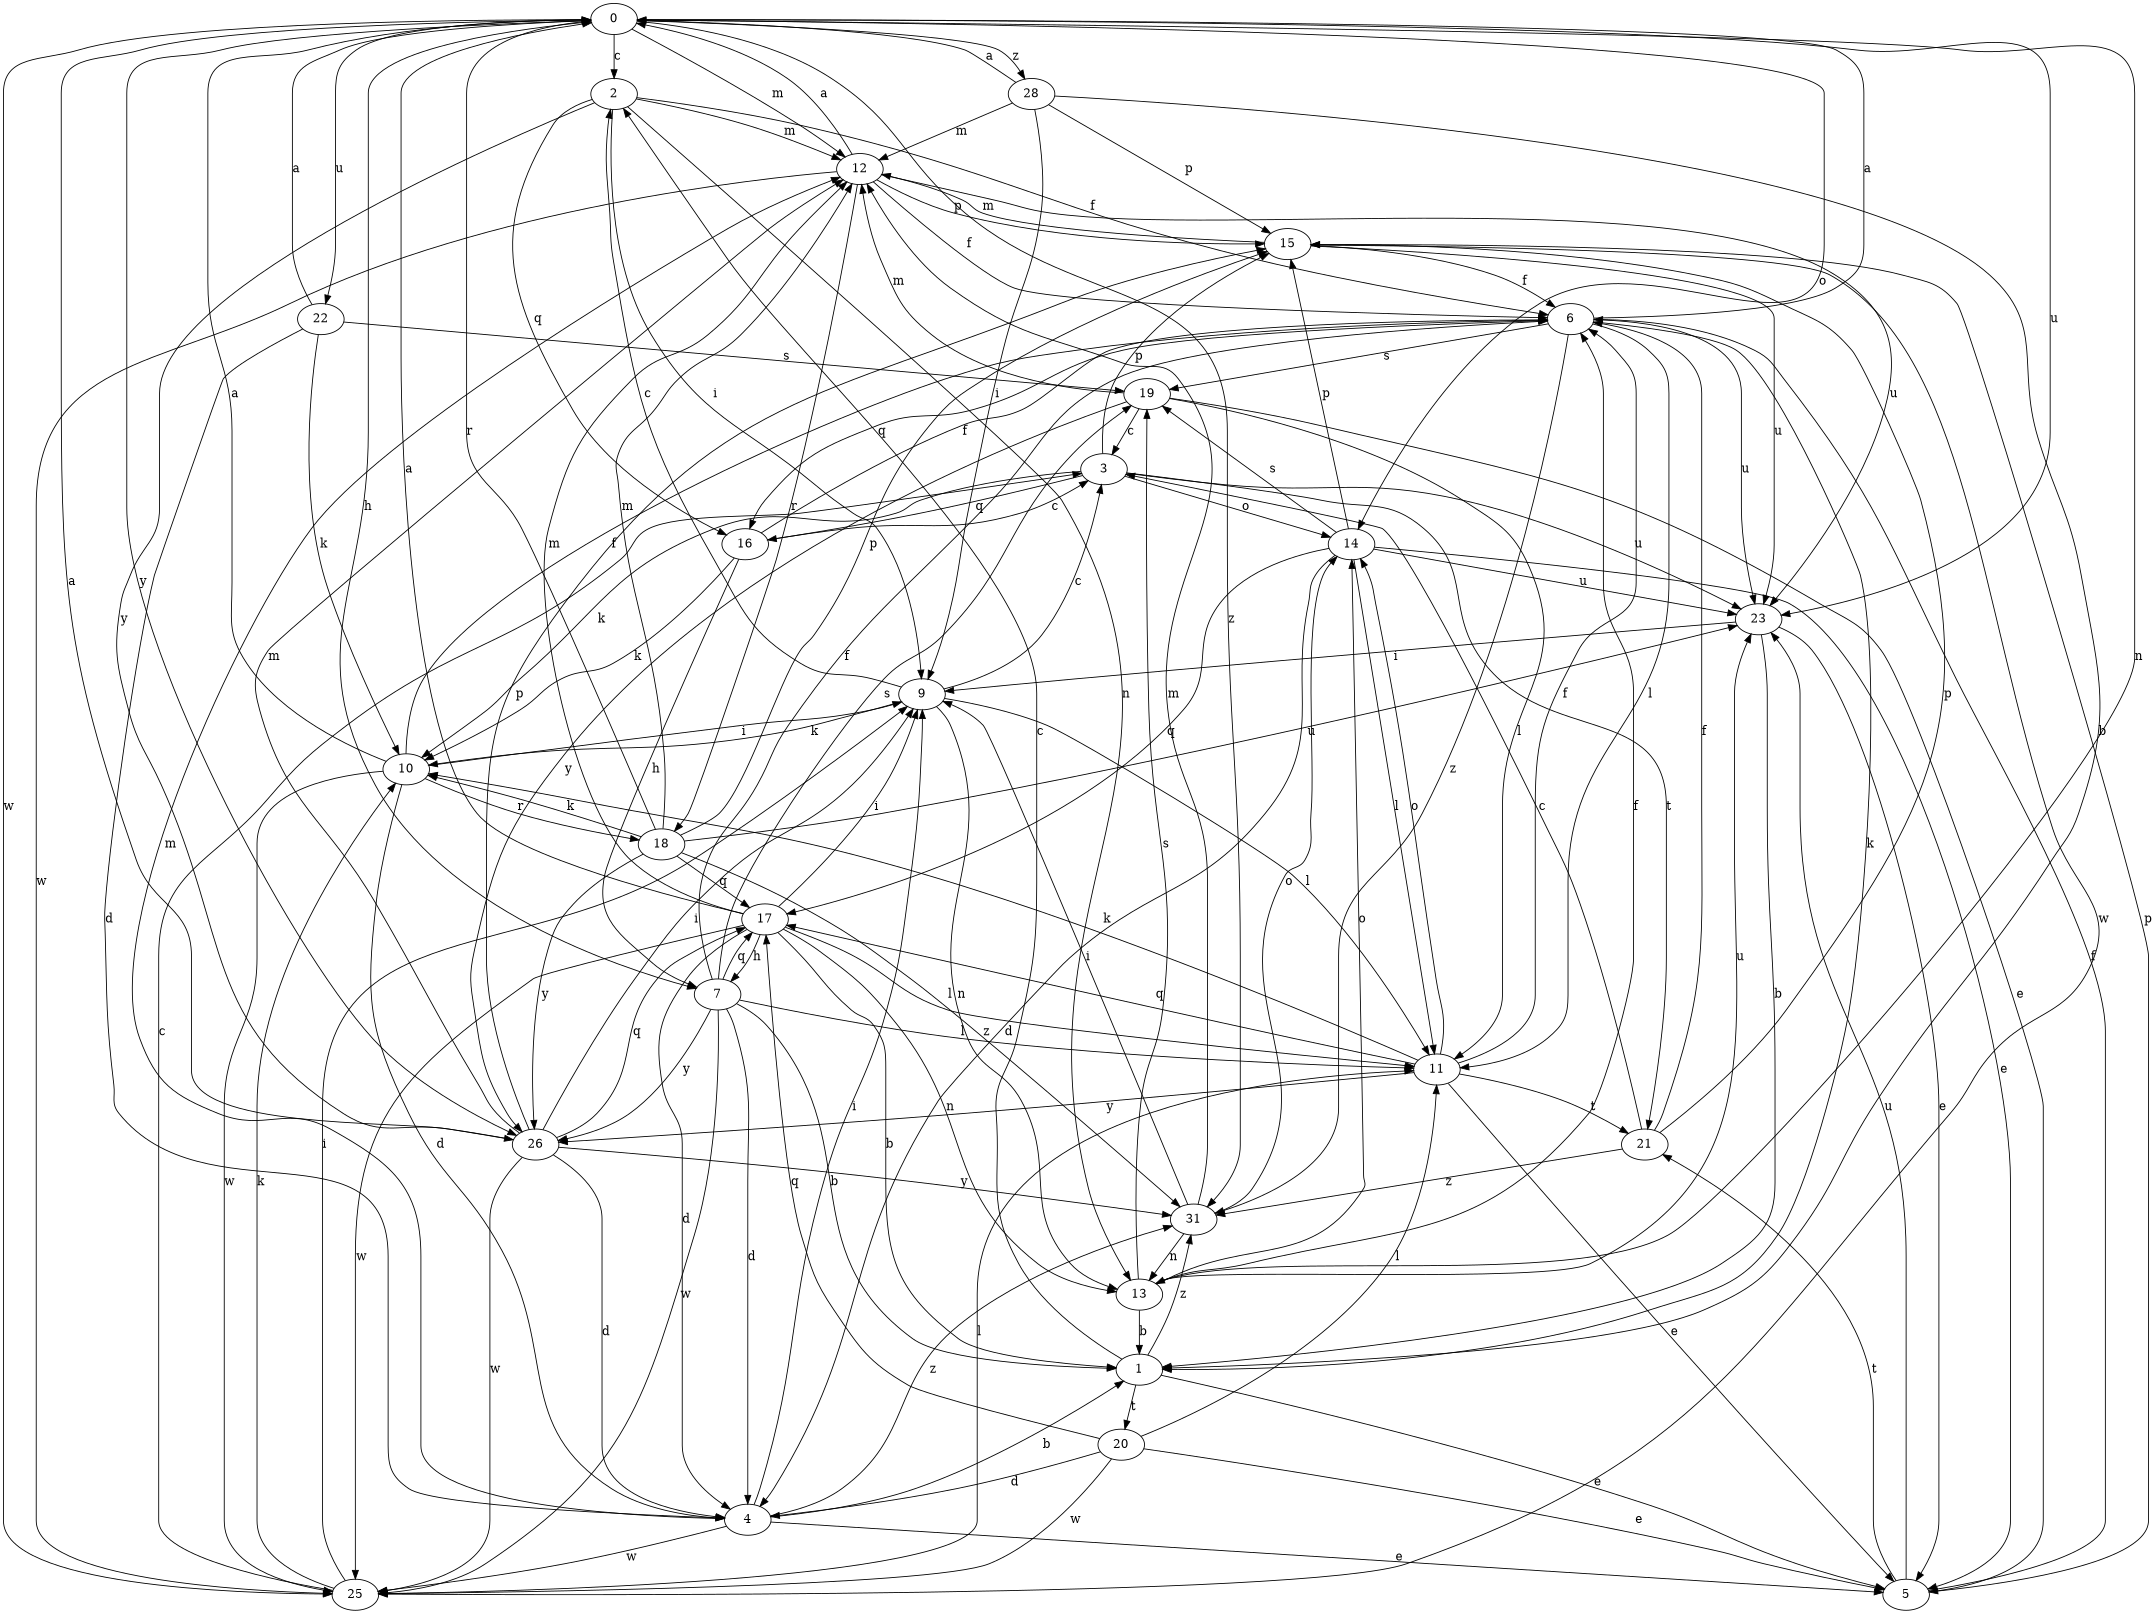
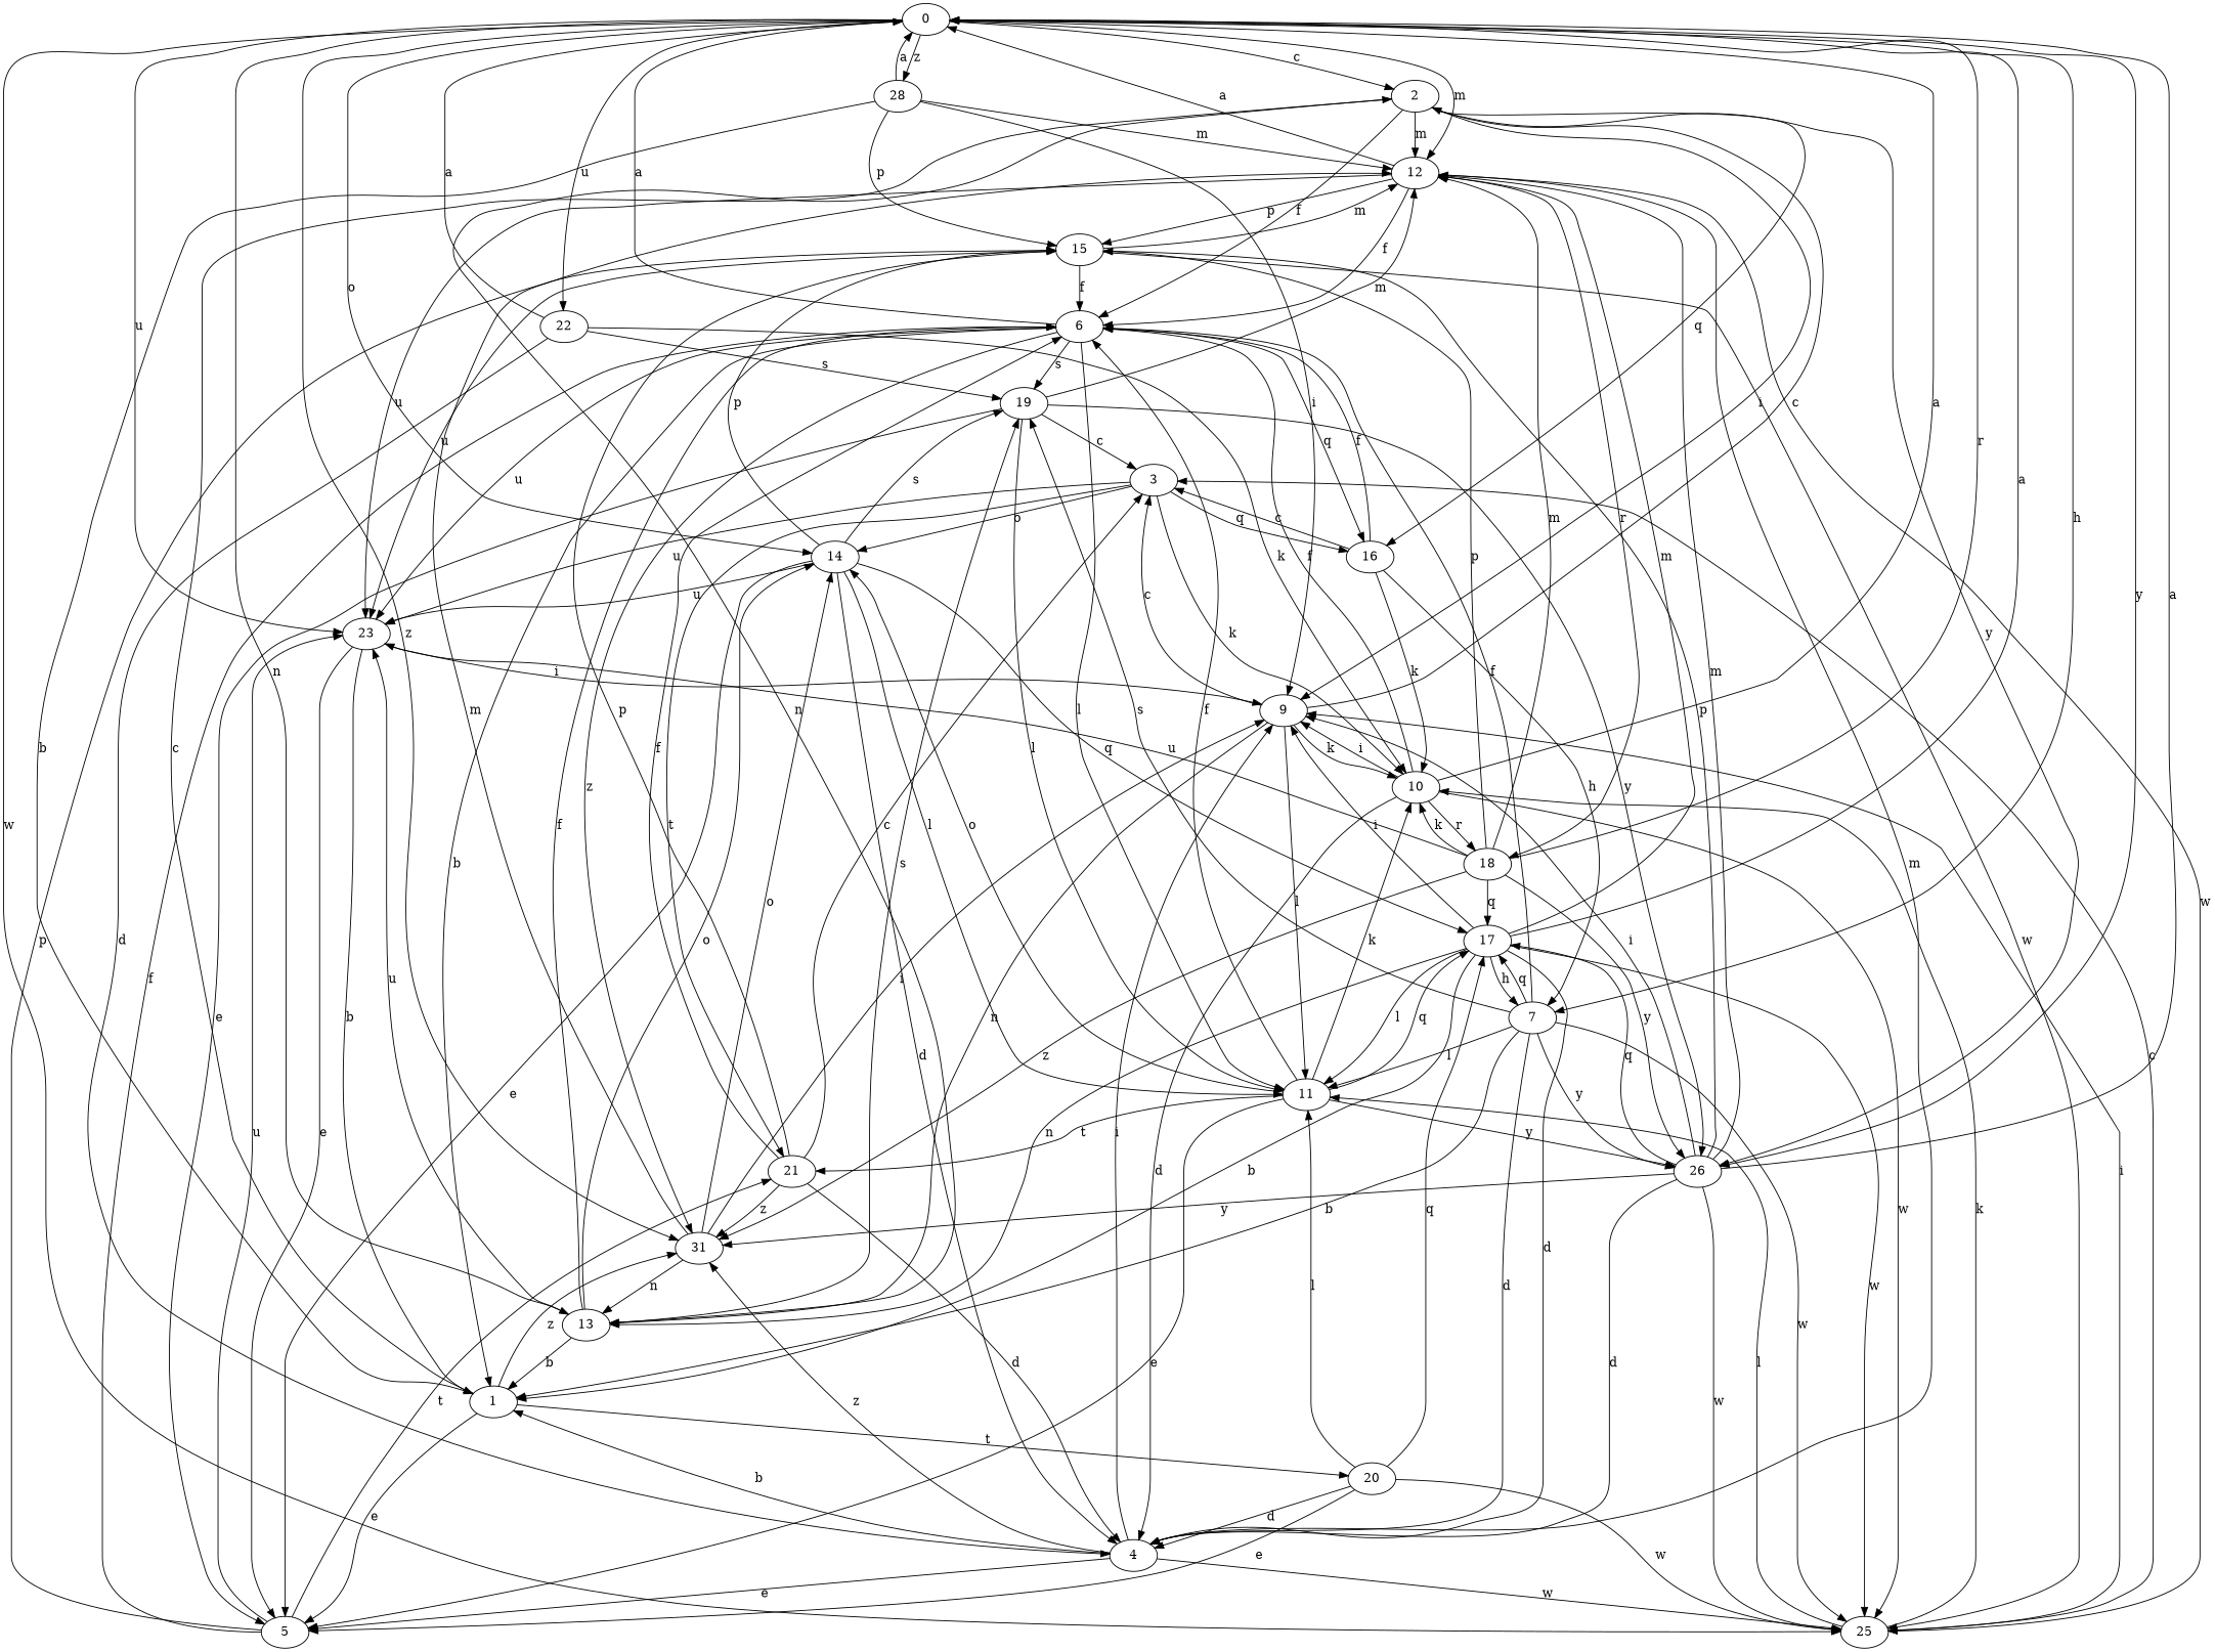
  strict digraph {
    0
    2
    7
    12
    13
    14
    22
    23
    25
    26
    28
    31
    6
    9
    16
    1
    4
    11
    19
    17
    18
    15
    5
    10
    3
    20
    21
    0 -> 2 [label=c]
    0 -> 7 [label=h]
    0 -> 12 [label=m]
    0 -> 13 [label=n]
    0 -> 14 [label=o]
    0 -> 22 [label=u]
    0 -> 23 [label=u]
    0 -> 25 [label=w]
    0 -> 26 [label=y]
    0 -> 28 [label=z]
    0 -> 31 [label=z]
    2 -> 12 [label=m]
    2 -> 13 [label=n]
    2 -> 26 [label=y]
    2 -> 6 [label=f]
    2 -> 9 [label=i]
    2 -> 16 [label=q]
    7 -> 25 [label=w]
    7 -> 26 [label=y]
    7 -> 6 [label=f]
    7 -> 1 [label=b]
    7 -> 4 [label=d]
    7 -> 11 [label=l]
    7 -> 19 [label=s]
    7 -> 17 [label=q]
    12 -> 0 [label=a]
    12 -> 23 [label=u]
    12 -> 25 [label=w]
    12 -> 6 [label=f]
    12 -> 18 [label=r]
    12 -> 15 [label=p]
    13 -> 14 [label=o]
    13 -> 23 [label=u]
    13 -> 6 [label=f]
    13 -> 1 [label=b]
    13 -> 19 [label=s]
    14 -> 23 [label=u]
    14 -> 4 [label=d]
    14 -> 11 [label=l]
    14 -> 19 [label=s]
    14 -> 17 [label=q]
    14 -> 15 [label=p]
    14 -> 5 [label=e]
    22 -> 0 [label=a]
    22 -> 4 [label=d]
    22 -> 19 [label=s]
    22 -> 10 [label=k]
    23 -> 9 [label=i]
    23 -> 1 [label=b]
    23 -> 5 [label=e]
    25 -> 9 [label=i]
    25 -> 11 [label=l]
    25 -> 10 [label=k]
    25 -> 3 [label=c]
    26 -> 0 [label=a]
    26 -> 12 [label=m]
    26 -> 25 [label=w]
    26 -> 31 [label=y]
    26 -> 9 [label=i]
    26 -> 4 [label=d]
    26 -> 17 [label=q]
    26 -> 15 [label=p]
    28 -> 0 [label=a]
    28 -> 12 [label=m]
    28 -> 9 [label=i]
    28 -> 1 [label=b]
    28 -> 15 [label=p]
    31 -> 12 [label=m]
    31 -> 13 [label=n]
    31 -> 14 [label=o]
    31 -> 9 [label=i]
    6 -> 0 [label=a]
    6 -> 23 [label=u]
    6 -> 31 [label=z]
    6 -> 16 [label=q]
-   6 -> 1 [label=k]
+   6 -> 1 [label=b]
    6 -> 11 [label=l]
    6 -> 19 [label=s]
    9 -> 2 [label=c]
    9 -> 13 [label=n]
    9 -> 11 [label=l]
    9 -> 10 [label=k]
    9 -> 3 [label=c]
    16 -> 7 [label=h]
    16 -> 6 [label=f]
    16 -> 10 [label=k]
    16 -> 3 [label=c]
    1 -> 2 [label=c]
    1 -> 31 [label=z]
    1 -> 5 [label=e]
    1 -> 20 [label=t]
    4 -> 12 [label=m]
    4 -> 25 [label=w]
    4 -> 31 [label=z]
    4 -> 9 [label=i]
    4 -> 1 [label=b]
    4 -> 5 [label=e]
    11 -> 14 [label=o]
    11 -> 26 [label=y]
    11 -> 6 [label=f]
    11 -> 17 [label=q]
    11 -> 5 [label=e]
    11 -> 10 [label=k]
    11 -> 21 [label=t]
    19 -> 12 [label=m]
    19 -> 26 [label=y]
    19 -> 11 [label=l]
    19 -> 5 [label=e]
    19 -> 3 [label=c]
    17 -> 0 [label=a]
    17 -> 7 [label=h]
    17 -> 12 [label=m]
    17 -> 13 [label=n]
    17 -> 25 [label=w]
    17 -> 9 [label=i]
    17 -> 1 [label=b]
    17 -> 4 [label=d]
    17 -> 11 [label=l]
    18 -> 0 [label=r]
    18 -> 12 [label=m]
    18 -> 23 [label=u]
    18 -> 26 [label=y]
    18 -> 31 [label=z]
    18 -> 17 [label=q]
    18 -> 15 [label=p]
    18 -> 10 [label=k]
    15 -> 12 [label=m]
    15 -> 23 [label=u]
    15 -> 25 [label=w]
    15 -> 6 [label=f]
    5 -> 23 [label=u]
    5 -> 6 [label=f]
    5 -> 15 [label=p]
    5 -> 21 [label=t]
    10 -> 0 [label=a]
    10 -> 25 [label=w]
    10 -> 6 [label=f]
    10 -> 9 [label=i]
    10 -> 4 [label=d]
    10 -> 18 [label=r]
    3 -> 14 [label=o]
    3 -> 23 [label=u]
    3 -> 16 [label=q]
-   3 -> 15 [label=p]
    3 -> 10 [label=k]
    3 -> 21 [label=t]
    20 -> 25 [label=w]
    20 -> 4 [label=d]
    20 -> 11 [label=l]
    20 -> 17 [label=q]
    20 -> 5 [label=e]
    21 -> 31 [label=z]
    21 -> 6 [label=f]
+   21 -> 4 [label=d]
    21 -> 15 [label=p]
    21 -> 3 [label=c]
  }
